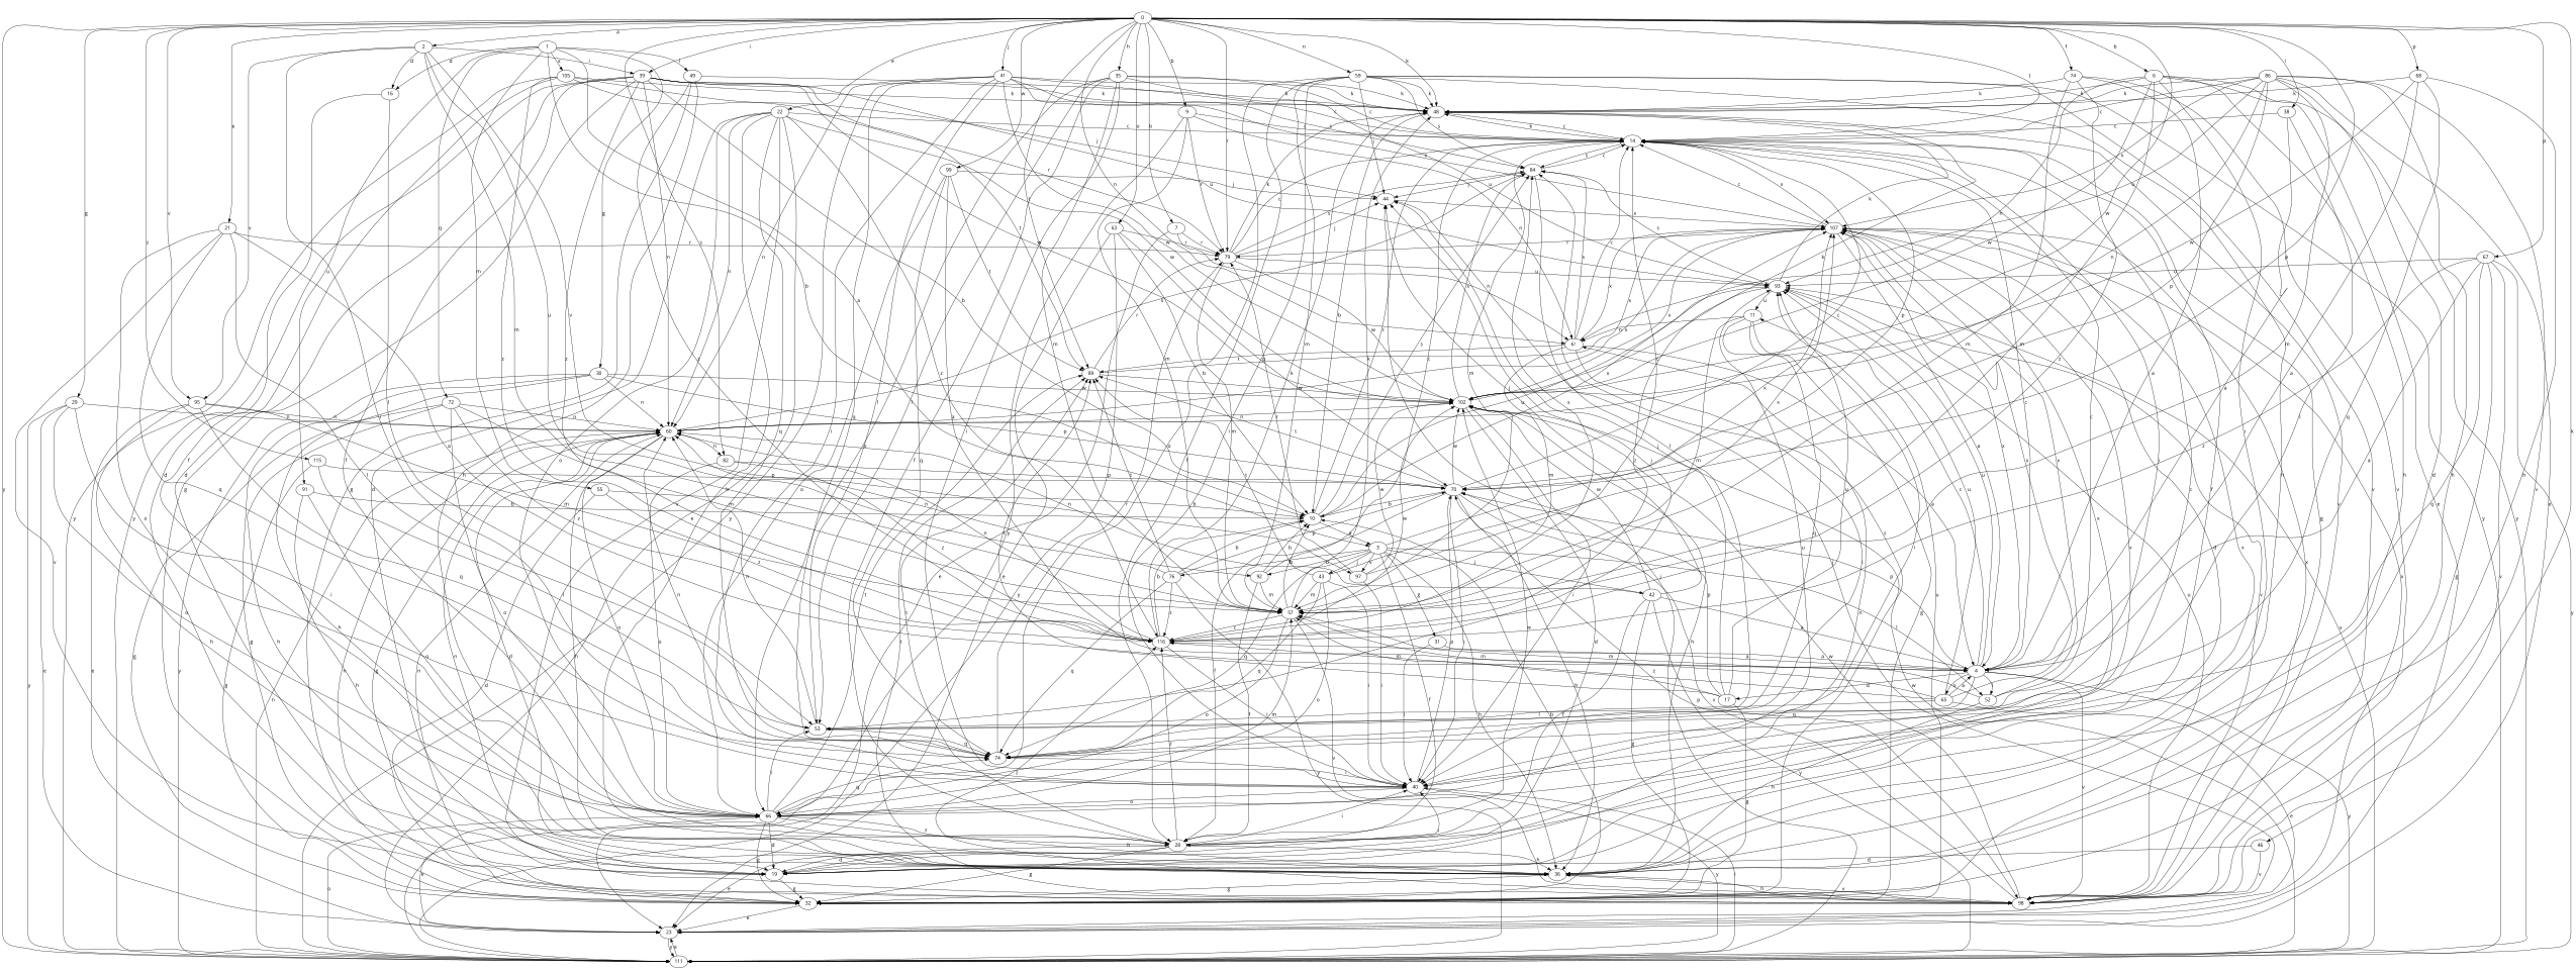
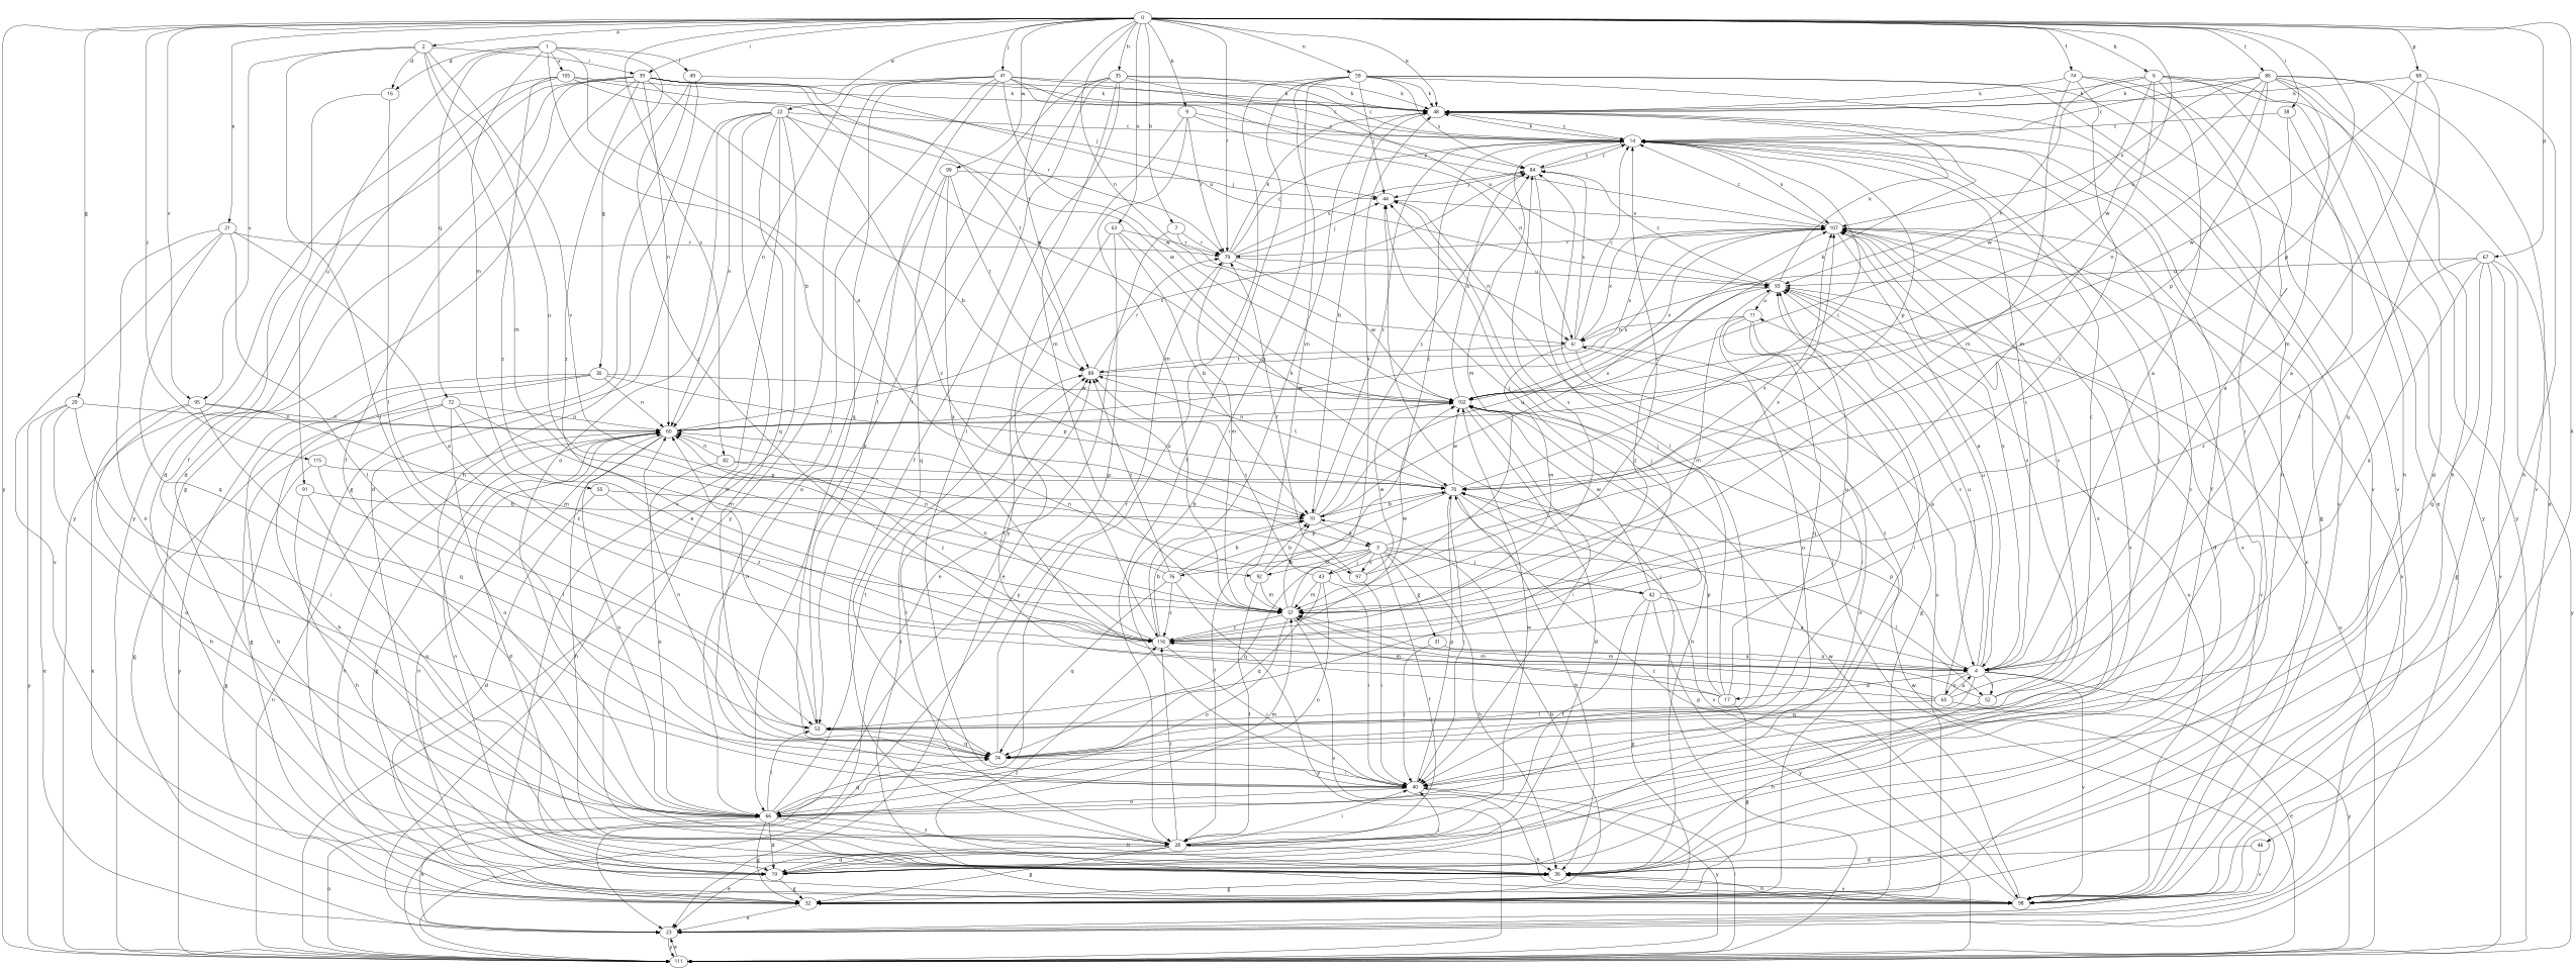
  strict digraph {
    fontname="Open Sans"
    node [fontname="Open Sans"]
    edge [fontname="Open Sans"]
    0
    2
    6
    7
    9
    21
    22
    24
    29
    35
    38
    39
    41
    46
    48
    59
    61
    63
    67
    68
    70
    79
    82
    86
    89
    95
    99
    102
    111
    115
    16
    40
    57
    92
    97
    36
    23
    14
    74
    4
    98
    53
    66
    19
    n45 [label=60]
    116
    28
    93
    10
    32
    107
    84
    44
    1
    3
    30
    49
    55
    72
    91
    105
    n62 [label=76]
    31
    42
    43
    52
    11
    17
    65
    0 -> 2 [label=a]
    0 -> 6 [label=b]
    0 -> 7 [label=b]
    0 -> 9 [label=b]
    0 -> 21 [label=e]
    0 -> 22 [label=e]
    0 -> 24 [label=f]
    0 -> 29 [label=g]
    0 -> 35 [label=h]
    0 -> 38 [label=i]
    0 -> 39 [label=i]
    0 -> 41 [label=j]
    0 -> 46 [label=k]
    0 -> 48 [label=k]
    0 -> 59 [label=n]
    0 -> 61 [label=n]
    0 -> 63 [label=o]
    0 -> 67 [label=p]
    0 -> 68 [label=p]
    0 -> 70 [label=p]
    0 -> 79 [label=r]
    0 -> 82 [label=s]
-   0 -> 14 [label=t]
+   0 -> 86 [label=t]
    0 -> 89 [label=t]
    0 -> 95 [label=v]
    0 -> 99 [label=w]
    0 -> 102 [label=w]
    0 -> 111 [label=y]
    0 -> 115 [label=z]
    2 -> 39 [label=i]
    2 -> 95 [label=v]
    2 -> 16 [label=d]
    2 -> 40 [label=i]
    2 -> 57 [label=m]
    2 -> 92 [label=u]
    2 -> 97 [label=v]
    6 -> 48 [label=k]
    6 -> 61 [label=n]
    6 -> 102 [label=w]
    6 -> 111 [label=y]
    6 -> 40 [label=i]
    6 -> 57 [label=m]
    6 -> 36 [label=h]
    6 -> 23 [label=e]
    7 -> 61 [label=n]
    7 -> 79 [label=r]
    7 -> 23 [label=e]
    9 -> 61 [label=n]
    9 -> 79 [label=r]
    9 -> 111 [label=y]
    9 -> 57 [label=m]
    9 -> 14 [label=c]
    21 -> 79 [label=r]
    21 -> 74 [label=q]
    21 -> 4 [label=a]
    21 -> 98 [label=v]
    21 -> 53 [label=l]
    21 -> 66 [label=o]
    22 -> 102 [label=w]
    22 -> 36 [label=h]
    22 -> 23 [label=e]
    22 -> 14 [label=c]
    22 -> 74 [label=q]
    22 -> 98 [label=v]
    22 -> 66 [label=o]
    22 -> 19 [label=d]
    22 -> n45 [label=n]
    22 -> 116 [label=z]
    24 -> 48 [label=k]
    24 -> 57 [label=m]
    24 -> 4 [label=a]
    24 -> 98 [label=v]
    24 -> 116 [label=z]
    29 -> 111 [label=y]
    29 -> 40 [label=i]
    29 -> 23 [label=e]
    29 -> 66 [label=o]
    29 -> n45 [label=n]
    35 -> 48 [label=k]
    35 -> 40 [label=i]
    35 -> 57 [label=m]
    35 -> 14 [label=c]
    35 -> 53 [label=l]
    35 -> 66 [label=o]
    35 -> 28 [label=f]
    35 -> 93 [label=u]
    38 -> 14 [label=c]
    38 -> 4 [label=a]
    38 -> 53 [label=l]
    39 -> 48 [label=k]
    39 -> 89 [label=t]
    39 -> 102 [label=w]
    39 -> 111 [label=y]
    39 -> 19 [label=d]
    39 -> n45 [label=n]
    39 -> 116 [label=z]
    39 -> 28 [label=f]
    39 -> 93 [label=u]
    39 -> 10 [label=b]
    39 -> 32 [label=g]
    41 -> 48 [label=k]
    41 -> 102 [label=w]
    41 -> 111 [label=y]
    41 -> 40 [label=i]
    41 -> 14 [label=c]
    41 -> 74 [label=q]
    41 -> 53 [label=l]
    41 -> n45 [label=n]
    41 -> 107 [label=x]
    41 -> 84 [label=s]
    46 -> 98 [label=v]
    46 -> 19 [label=d]
    48 -> 14 [label=c]
    48 -> 98 [label=v]
    48 -> 10 [label=b]
    59 -> 48 [label=k]
    59 -> 111 [label=y]
    59 -> 40 [label=i]
    59 -> 57 [label=m]
    59 -> 36 [label=h]
    59 -> 98 [label=v]
    59 -> 66 [label=o]
    59 -> 28 [label=f]
    59 -> 84 [label=s]
    59 -> 44 [label=j]
    61 -> 89 [label=t]
    61 -> 40 [label=i]
    61 -> 57 [label=m]
    61 -> 14 [label=c]
    61 -> 4 [label=a]
    61 -> 107 [label=x]
    61 -> 84 [label=s]
    63 -> 70 [label=p]
    63 -> 79 [label=r]
    63 -> 111 [label=y]
    63 -> 23 [label=e]
    63 -> 10 [label=b]
    67 -> 111 [label=y]
    67 -> 74 [label=q]
    67 -> 4 [label=a]
    67 -> 98 [label=v]
    67 -> 116 [label=z]
    67 -> 93 [label=u]
    67 -> 32 [label=g]
    68 -> 48 [label=k]
    68 -> 102 [label=w]
    68 -> 36 [label=h]
    68 -> 74 [label=q]
    68 -> 4 [label=a]
    70 -> 89 [label=t]
    70 -> 102 [label=w]
    70 -> 40 [label=i]
    70 -> 36 [label=h]
    70 -> 14 [label=c]
    70 -> 98 [label=v]
    70 -> 28 [label=f]
    70 -> 10 [label=b]
    79 -> 48 [label=k]
    79 -> 102 [label=w]
    79 -> 57 [label=m]
    79 -> 14 [label=c]
    79 -> 93 [label=u]
    79 -> 84 [label=s]
    79 -> 44 [label=j]
    82 -> 70 [label=p]
    82 -> 66 [label=o]
-   n45 -> 82 [label=n]
+   82 -> n45 [label=n]
    82 -> 116 [label=z]
    86 -> 48 [label=k]
    86 -> 70 [label=p]
    86 -> 57 [label=m]
    86 -> 36 [label=h]
    86 -> 23 [label=e]
    86 -> 14 [label=c]
    86 -> 98 [label=v]
    86 -> 19 [label=d]
    86 -> n45 [label=n]
    86 -> 93 [label=u]
    86 -> 107 [label=x]
    89 -> 79 [label=r]
    89 -> 102 [label=w]
    89 -> 107 [label=x]
    95 -> 57 [label=m]
    95 -> 36 [label=h]
    95 -> 23 [label=e]
    95 -> 74 [label=q]
    95 -> n45 [label=n]
    99 -> 89 [label=t]
    99 -> 74 [label=q]
    99 -> 4 [label=a]
    99 -> 66 [label=o]
    99 -> 44 [label=j]
    102 -> 48 [label=k]
    102 -> 40 [label=i]
    102 -> 36 [label=h]
    102 -> 19 [label=d]
    102 -> n45 [label=n]
    102 -> 107 [label=x]
    102 -> 84 [label=s]
    111 -> 102 [label=w]
    111 -> 40 [label=i]
    111 -> 23 [label=e]
    111 -> 66 [label=o]
    111 -> n45 [label=n]
    111 -> 93 [label=u]
    111 -> 44 [label=j]
    115 -> 70 [label=p]
    115 -> 53 [label=l]
    115 -> 32 [label=g]
    16 -> 53 [label=l]
    16 -> 19 [label=d]
    40 -> 70 [label=p]
    40 -> 111 [label=y]
    40 -> 66 [label=o]
    57 -> 48 [label=k]
    57 -> 98 [label=v]
    57 -> 66 [label=o]
    57 -> 116 [label=z]
    57 -> 10 [label=b]
    92 -> 57 [label=m]
    92 -> 14 [label=c]
    92 -> 28 [label=f]
    92 -> 10 [label=b]
    97 -> 79 [label=r]
    97 -> 102 [label=w]
    97 -> 40 [label=i]
    97 -> 14 [label=c]
    36 -> 98 [label=v]
    36 -> 32 [label=g]
    36 -> 107 [label=x]
    23 -> 111 [label=y]
    23 -> 107 [label=x]
    23 -> 44 [label=j]
    14 -> 48 [label=k]
    14 -> 70 [label=p]
    14 -> 40 [label=i]
    14 -> 57 [label=m]
    14 -> 28 [label=f]
    14 -> 32 [label=g]
    14 -> 107 [label=x]
    14 -> 84 [label=s]
    74 -> 79 [label=r]
    74 -> 40 [label=i]
    74 -> n45 [label=n]
    4 -> 70 [label=p]
    4 -> 111 [label=y]
    4 -> 14 [label=c]
    4 -> 74 [label=q]
    4 -> 98 [label=v]
    4 -> 93 [label=u]
    4 -> 107 [label=x]
    4 -> 52 [label=l]
    4 -> 11 [label=c]
    4 -> 17 [label=d]
    4 -> 65 [label=o]
    98 -> 70 [label=p]
    98 -> 89 [label=t]
    98 -> 102 [label=w]
    98 -> 36 [label=h]
    98 -> n45 [label=n]
    98 -> 116 [label=z]
    98 -> 93 [label=u]
    98 -> 107 [label=x]
    53 -> 74 [label=q]
    53 -> n45 [label=n]
    53 -> 44 [label=j]
    66 -> 89 [label=t]
    66 -> 57 [label=m]
    66 -> 36 [label=h]
    66 -> 23 [label=e]
    66 -> 74 [label=q]
    66 -> 53 [label=l]
    66 -> 19 [label=d]
    66 -> 28 [label=f]
    66 -> 93 [label=u]
    66 -> 32 [label=g]
    66 -> 107 [label=x]
    19 -> 61 [label=n]
    19 -> 40 [label=i]
    19 -> n45 [label=n]
    19 -> 32 [label=g]
    19 -> 107 [label=x]
    n45 -> 36 [label=h]
    n45 -> 66 [label=o]
    n45 -> 19 [label=d]
    n45 -> 32 [label=g]
    n45 -> 107 [label=x]
    n45 -> 84 [label=s]
    116 -> 48 [label=k]
    116 -> 102 [label=w]
    116 -> 40 [label=i]
    116 -> 4 [label=a]
    116 -> n45 [label=n]
    116 -> 10 [label=b]
    116 -> 84 [label=s]
    28 -> 89 [label=t]
    28 -> 102 [label=w]
    28 -> 40 [label=i]
    28 -> 36 [label=h]
    28 -> 23 [label=e]
    28 -> 14 [label=c]
    28 -> 19 [label=d]
    28 -> 116 [label=z]
    28 -> 32 [label=g]
    93 -> 48 [label=k]
    93 -> 98 [label=v]
    93 -> 116 [label=z]
    93 -> 84 [label=s]
    93 -> 11 [label=u]
    10 -> 14 [label=c]
    10 -> 93 [label=u]
    10 -> 107 [label=x]
    10 -> 84 [label=s]
    10 -> 3 [label=a]
    32 -> 23 [label=e]
    32 -> n45 [label=n]
    32 -> 93 [label=u]
    32 -> 10 [label=b]
    32 -> 84 [label=s]
    107 -> 79 [label=r]
    107 -> 14 [label=c]
    107 -> 4 [label=a]
    107 -> 19 [label=d]
    84 -> 14 [label=c]
    84 -> 53 [label=l]
    84 -> 44 [label=j]
    44 -> 107 [label=x]
    1 -> 16 [label=d]
    1 -> 10 [label=b]
    1 -> 3 [label=a]
    1 -> 30 [label=g]
    1 -> 49 [label=l]
    1 -> 55 [label=m]
    1 -> 72 [label=q]
    1 -> 91 [label=u]
    1 -> 105 [label=x]
    3 -> 92 [label=u]
    3 -> 97 [label=v]
    3 -> 36 [label=h]
    3 -> 74 [label=q]
    3 -> 28 [label=f]
    3 -> 107 [label=x]
    3 -> n62 [label=f]
    3 -> 31 [label=g]
    3 -> 42 [label=j]
    3 -> 43 [label=j]
    3 -> 52 [label=l]
    30 -> 70 [label=p]
    30 -> 102 [label=w]
    30 -> 111 [label=y]
    30 -> 36 [label=h]
    30 -> n45 [label=n]
    30 -> 32 [label=g]
    49 -> 48 [label=k]
    49 -> 36 [label=h]
    49 -> 116 [label=z]
    49 -> 32 [label=g]
    55 -> 19 [label=d]
    55 -> 116 [label=z]
    55 -> 10 [label=b]
    72 -> 57 [label=m]
    72 -> 36 [label=h]
    72 -> 66 [label=o]
    72 -> n45 [label=n]
    72 -> 116 [label=z]
    72 -> 32 [label=g]
    91 -> 36 [label=h]
    91 -> 66 [label=o]
    91 -> 10 [label=b]
    105 -> 48 [label=k]
    105 -> 79 [label=r]
    105 -> 111 [label=y]
    105 -> 116 [label=z]
    105 -> 28 [label=f]
    105 -> 44 [label=j]
    n62 -> 70 [label=p]
    n62 -> 89 [label=t]
    n62 -> 111 [label=y]
    n62 -> 74 [label=q]
    n62 -> n45 [label=n]
    n62 -> 116 [label=z]
    n62 -> 10 [label=b]
    31 -> 40 [label=i]
    31 -> 4 [label=a]
    42 -> 102 [label=w]
    42 -> 111 [label=y]
    42 -> 4 [label=a]
    42 -> n45 [label=n]
    42 -> 28 [label=f]
    42 -> 32 [label=g]
    42 -> 44 [label=j]
    43 -> 89 [label=t]
    43 -> 40 [label=i]
    43 -> 57 [label=m]
    43 -> 74 [label=q]
    43 -> 66 [label=o]
    43 -> 107 [label=x]
    52 -> 57 [label=m]
    52 -> 36 [label=h]
    52 -> 14 [label=c]
    52 -> 107 [label=x]
    11 -> 61 [label=n]
    11 -> 40 [label=i]
    11 -> 57 [label=m]
    11 -> 74 [label=q]
    11 -> 32 [label=g]
    17 -> 70 [label=p]
    17 -> 89 [label=t]
    17 -> 57 [label=m]
    17 -> 93 [label=u]
    17 -> 32 [label=g]
    17 -> 44 [label=j]
    65 -> 57 [label=m]
    65 -> 23 [label=e]
    65 -> 4 [label=a]
    65 -> 53 [label=l]
    65 -> 116 [label=z]
    65 -> 93 [label=u]
    65 -> 107 [label=x]
  }
